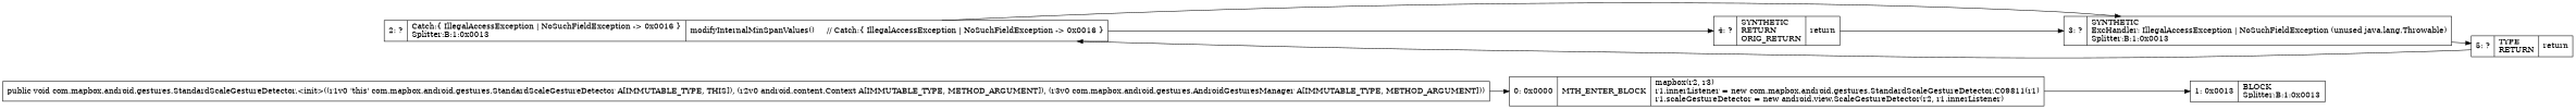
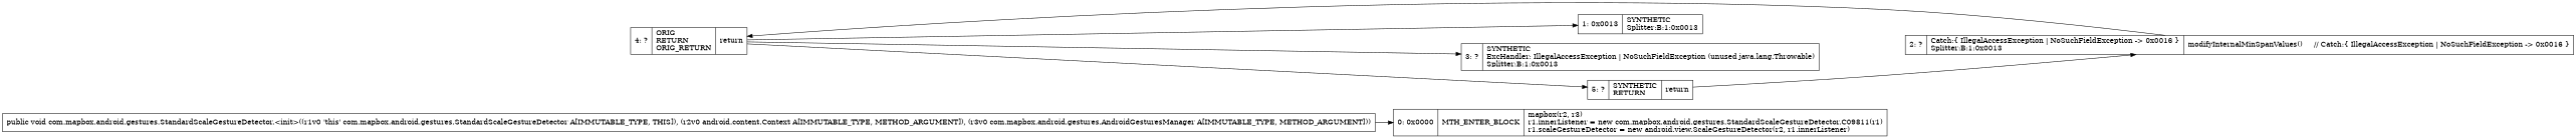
  digraph {
    rankdir=LR
    node [shape=record]
    n1 [label="{0\:\ 0x0000|MTH_ENTER_BLOCK\l|mapbox(r2, r3)\lr1.innerListener = new com.mapbox.android.gestures.StandardScaleGestureDetector.C09811(r1)\lr1.scaleGestureDetector = new android.view.ScaleGestureDetector(r2, r1.innerListener)\l}"]
-   n2 [label="{1\:\ 0x0013|BLOCK\lSplitter:B:1:0x0013\l}"]
+   n2 [label="{1\:\ 0x0013|SYNTHETIC\lSplitter:B:1:0x0013\l}"]
    n3 [label="{2\:\ ?|Catch:\{ IllegalAccessException \| NoSuchFieldException \-\> 0x0016 \}\lSplitter:B:1:0x0013\l|modifyInternalMinSpanValues()     \/\/ Catch:\{ IllegalAccessException \| NoSuchFieldException \-\> 0x0016 \}\l}"]
    n4 [label="{3\:\ ?|SYNTHETIC\lExcHandler: IllegalAccessException \| NoSuchFieldException (unused java.lang.Throwable)\lSplitter:B:1:0x0013\l}"]
-   n5 [label="{4\:\ ?|SYNTHETIC\lRETURN\lORIG_RETURN\l|return\l}"]
-   n6 [label="{5\:\ ?|TYPE\lRETURN\l|return\l}"]
+   n5 [label="{4\:\ ?|ORIG\lRETURN\lORIG_RETURN\l|return\l}"]
+   n6 [label="{5\:\ ?|SYNTHETIC\lRETURN\l|return\l}"]
    n7 [label="{public void com.mapbox.android.gestures.StandardScaleGestureDetector.\<init\>((r1v0 'this' com.mapbox.android.gestures.StandardScaleGestureDetector A[IMMUTABLE_TYPE, THIS]), (r2v0 android.content.Context A[IMMUTABLE_TYPE, METHOD_ARGUMENT]), (r3v0 com.mapbox.android.gestures.AndroidGesturesManager A[IMMUTABLE_TYPE, METHOD_ARGUMENT])) }"]
-   n1 -> n2
-   n3 -> n4
+   n5 -> n2
    n3 -> n5
-   n4 -> n6
+   n5 -> n6
    n5 -> n4
    n6 -> n3
    n7 -> n1
  }
